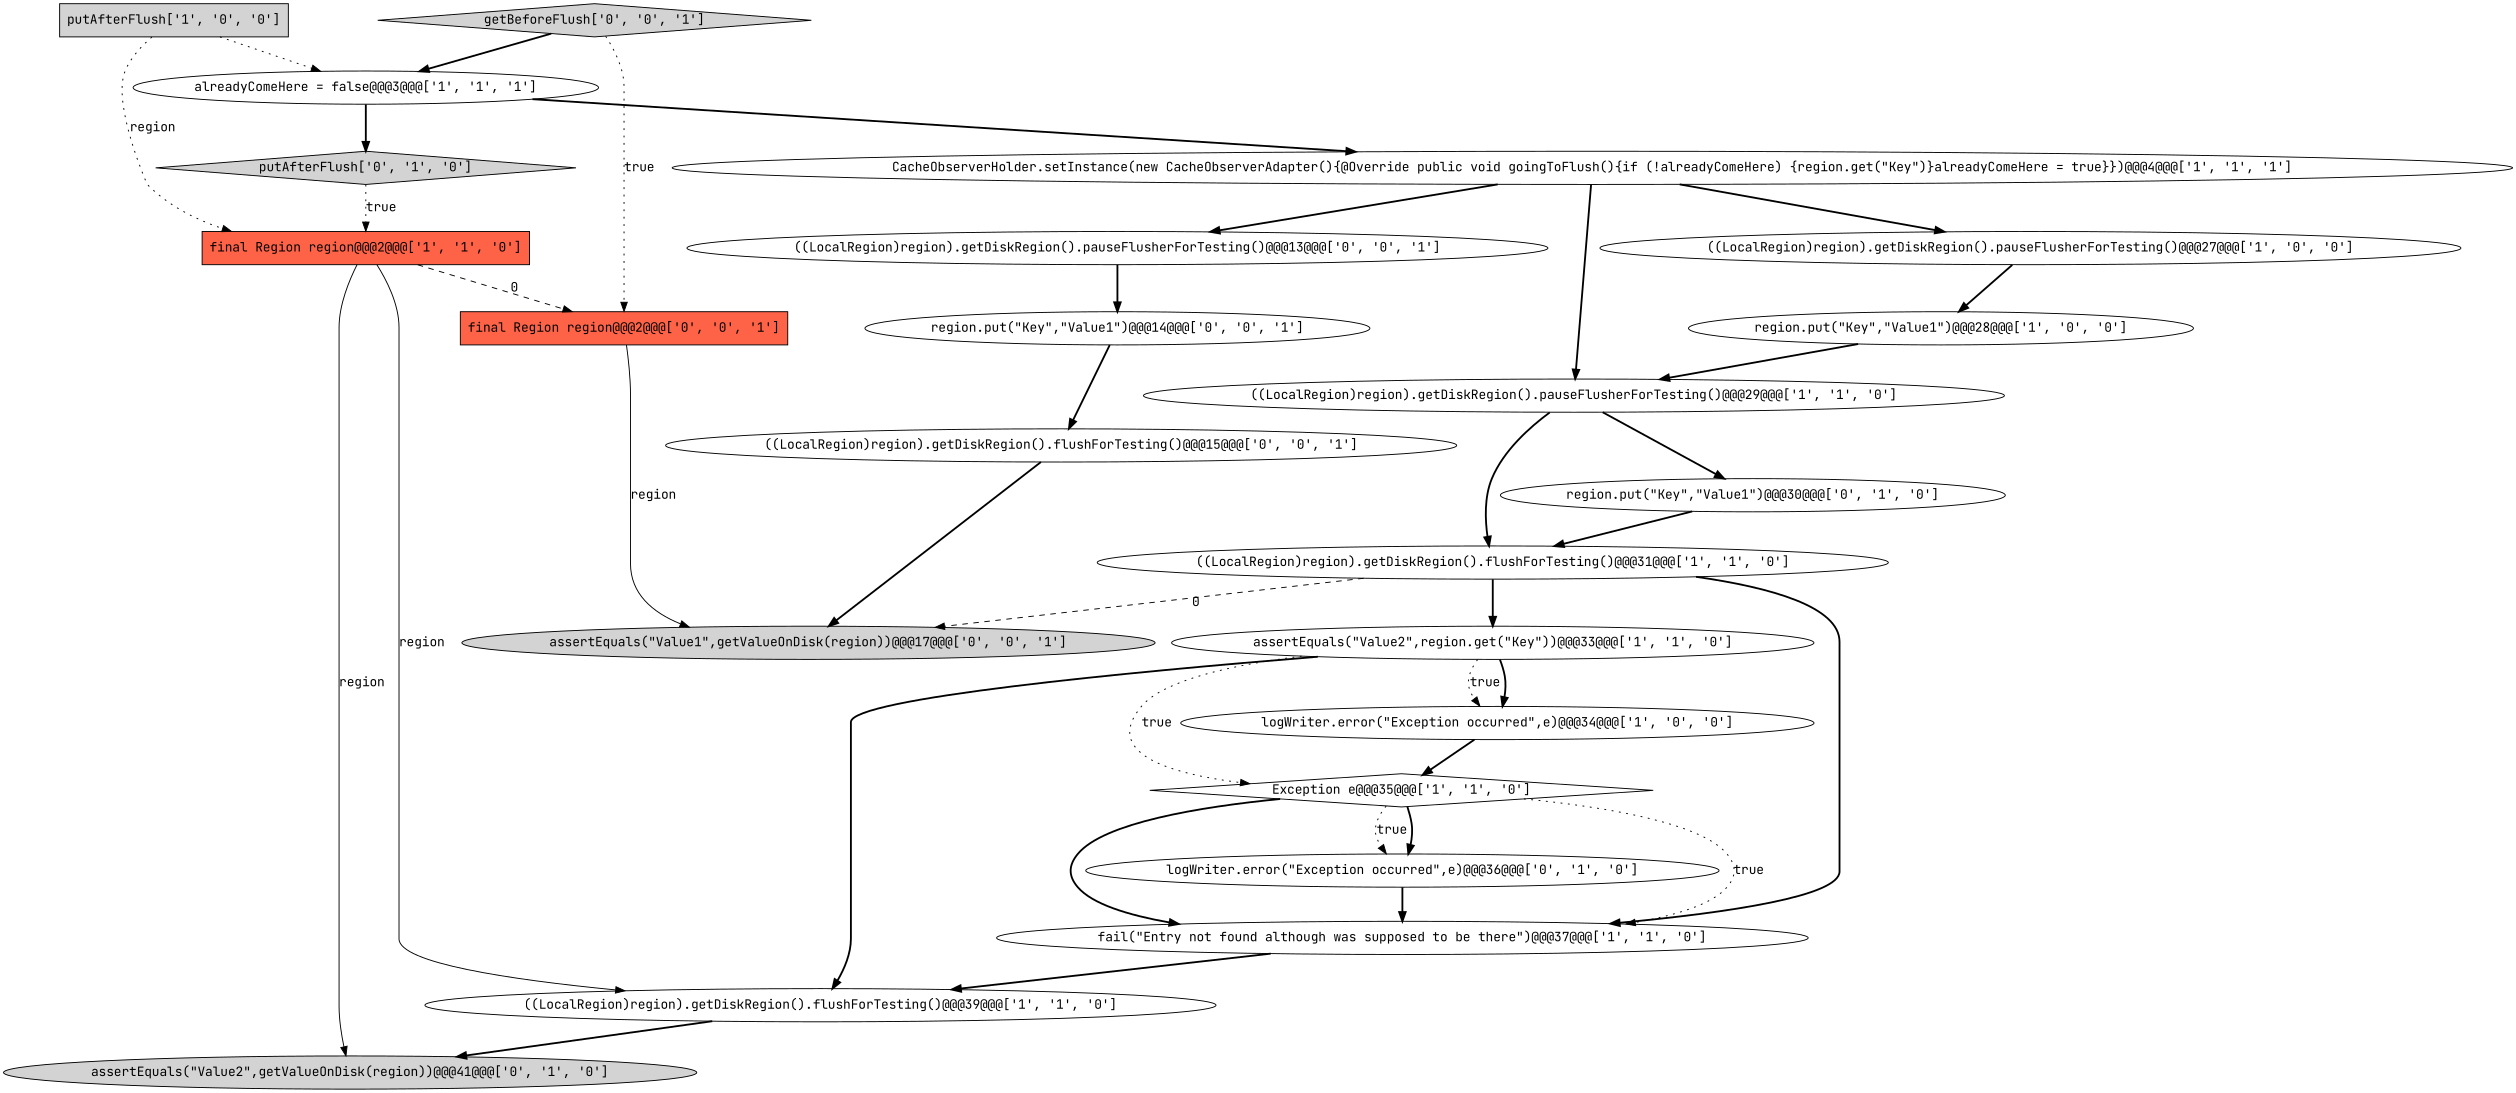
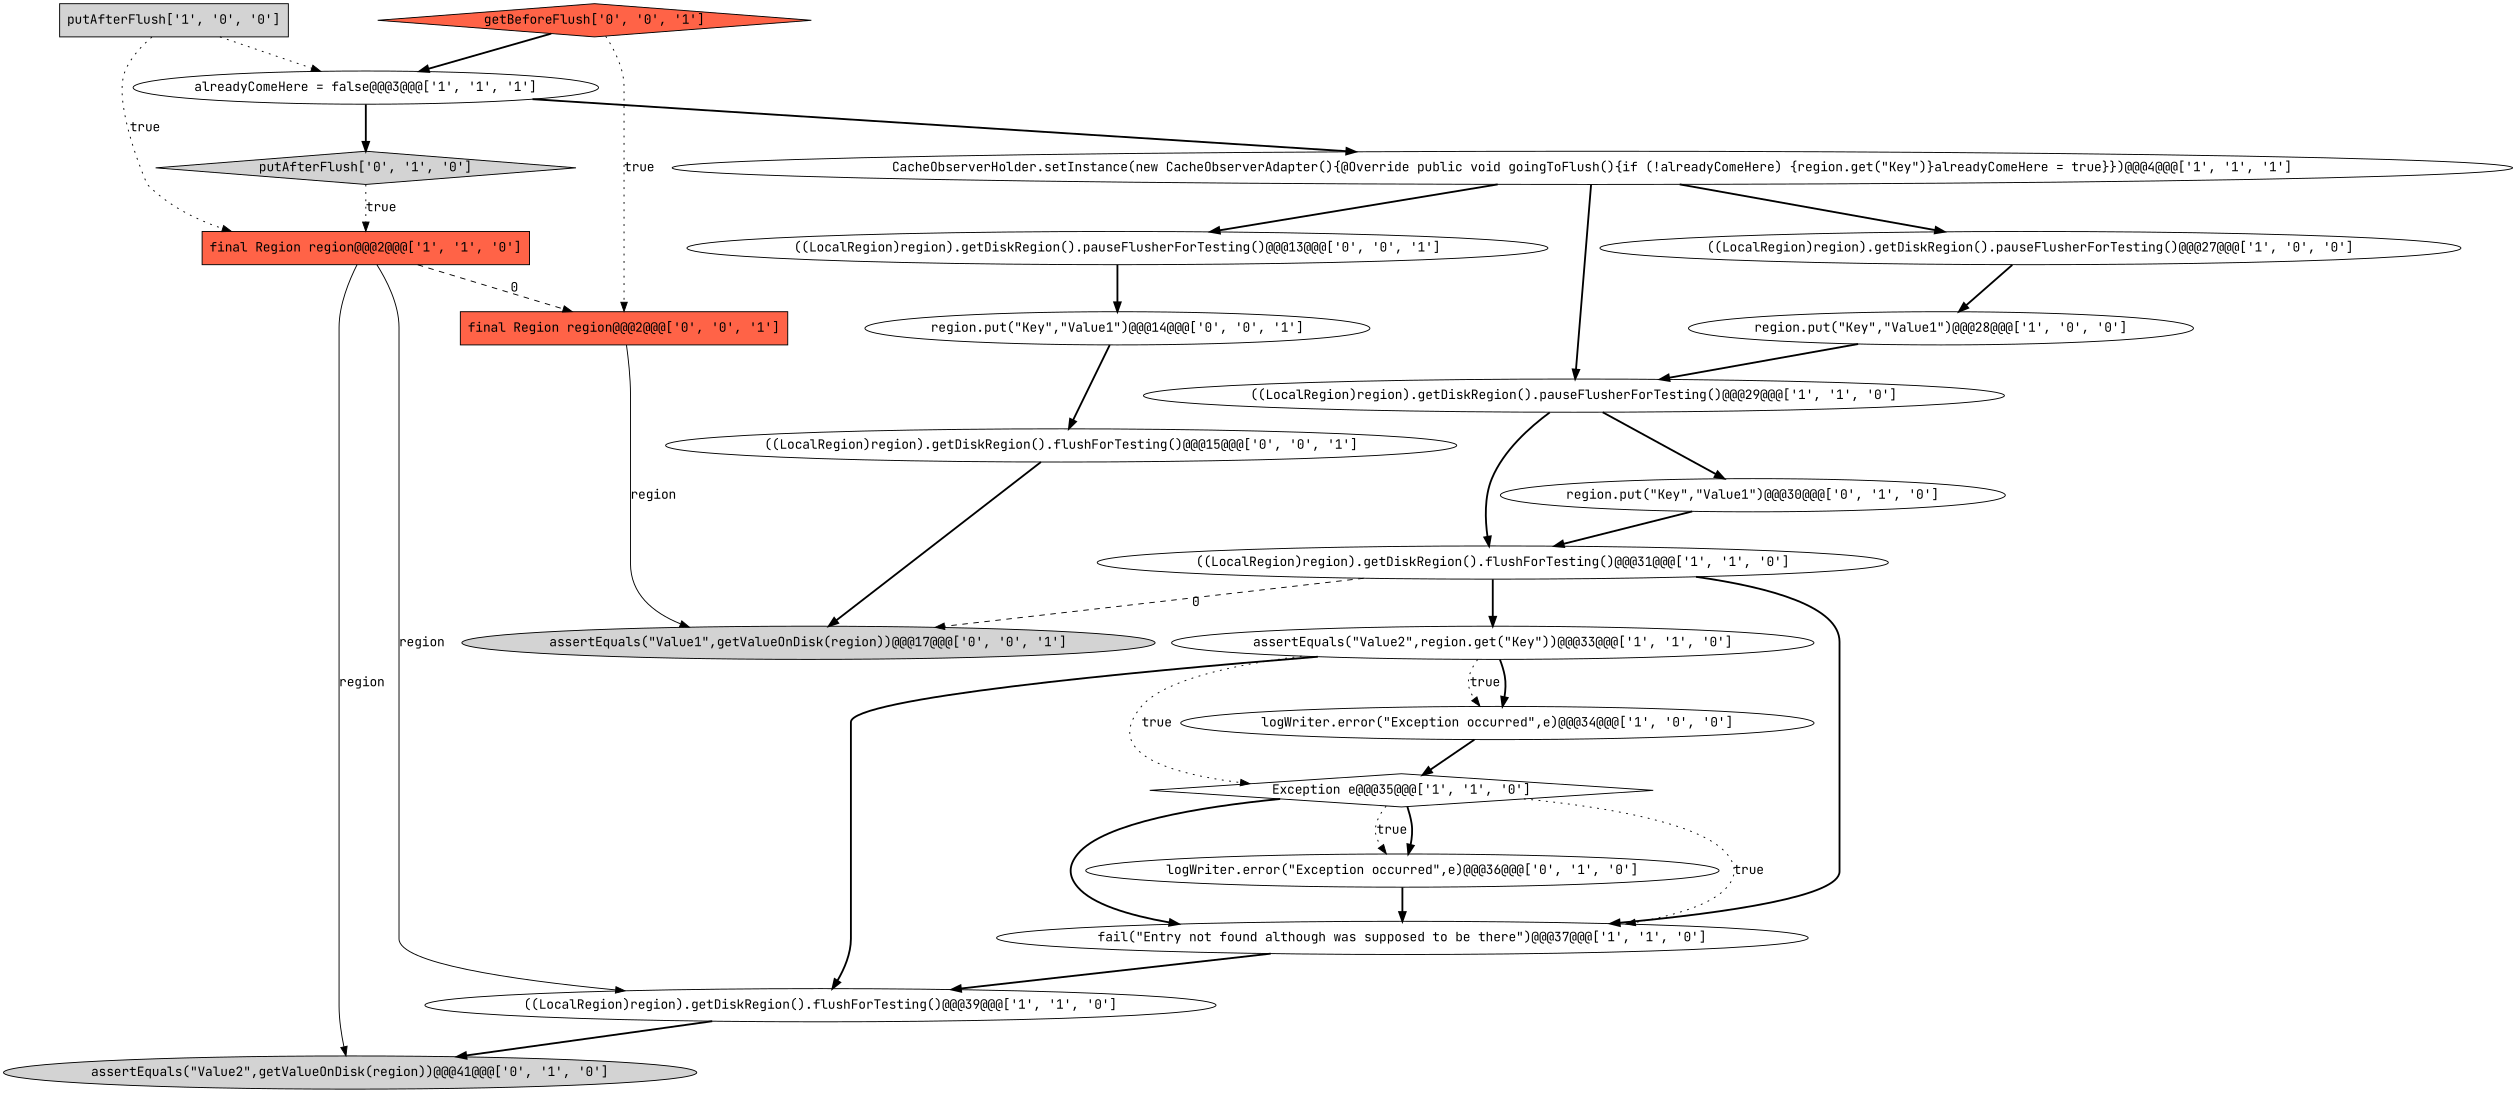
  digraph {
    fontname="JetBrains Mono"
    node [fillcolor=white fontname="JetBrains Mono" shape=ellipse style=filled]
    edge [fontname="JetBrains Mono" style=bold]
    n1 [label="((LocalRegion)region).getDiskRegion().flushForTesting()@@@15@@@['0', '0', '1']"]
    n2 [fillcolor=lightgray label="assertEquals(\"Value1\",getValueOnDisk(region))@@@17@@@['0', '0', '1']"]
    n3 [label="fail(\"Entry not found although was supposed to be there\")@@@37@@@['1', '1', '0']"]
    n4 [label="((LocalRegion)region).getDiskRegion().flushForTesting()@@@39@@@['1', '1', '0']"]
    n5 [fillcolor=lightgray label="assertEquals(\"Value2\",getValueOnDisk(region))@@@41@@@['0', '1', '0']"]
    n6 [label="CacheObserverHolder.setInstance(new CacheObserverAdapter(){@Override public void goingToFlush(){if (!alreadyComeHere) {region.get(\"Key\")}alreadyComeHere = true}})@@@4@@@['1', '1', '1']"]
    n7 [label="((LocalRegion)region).getDiskRegion().pauseFlusherForTesting()@@@13@@@['0', '0', '1']"]
    n8 [label="((LocalRegion)region).getDiskRegion().pauseFlusherForTesting()@@@27@@@['1', '0', '0']"]
    n9 [label="((LocalRegion)region).getDiskRegion().pauseFlusherForTesting()@@@29@@@['1', '1', '0']"]
    n10 [label="region.put(\"Key\",\"Value1\")@@@14@@@['0', '0', '1']"]
    n11 [label="region.put(\"Key\",\"Value1\")@@@28@@@['1', '0', '0']"]
    n12 [label="((LocalRegion)region).getDiskRegion().flushForTesting()@@@31@@@['1', '1', '0']"]
    n13 [label="region.put(\"Key\",\"Value1\")@@@30@@@['0', '1', '0']"]
    n14 [fillcolor=lightgray label="putAfterFlush['1', '0', '0']" shape=box]
    n15 [fillcolor=tomato label="final Region region@@@2@@@['1', '1', '0']" shape=box]
    n16 [label="alreadyComeHere = false@@@3@@@['1', '1', '1']"]
    n17 [fillcolor=tomato label="final Region region@@@2@@@['0', '0', '1']" shape=box]
    n18 [fillcolor=lightgray label="putAfterFlush['0', '1', '0']" shape=diamond]
    n19 [label="Exception e@@@35@@@['1', '1', '0']" shape=diamond]
    n20 [label="logWriter.error(\"Exception occurred\",e)@@@36@@@['0', '1', '0']"]
-   n21 [fillcolor=lightgray label="getBeforeFlush['0', '0', '1']" shape=diamond]
+   n21 [fillcolor=tomato label="getBeforeFlush['0', '0', '1']" shape=diamond]
    n22 [label="assertEquals(\"Value2\",region.get(\"Key\"))@@@33@@@['1', '1', '0']"]
    n23 [label="logWriter.error(\"Exception occurred\",e)@@@34@@@['1', '0', '0']"]
    n1 -> n2
    n3 -> n4
    n4 -> n5
    n6 -> n7
    n6 -> n8
    n6 -> n9
    n7 -> n10
    n8 -> n11
    n9 -> n12
    n9 -> n13
    n10 -> n1
    n11 -> n9
    n12 -> n2 [label=0 style=dashed]
    n12 -> n3
    n12 -> n22
    n13 -> n12
-   n14 -> n15 [label=region style=dotted]
+   n14 -> n15 [label=true style=dotted]
    n14 -> n16 [style=dotted]
    n15 -> n4 [label=region style=solid]
    n15 -> n5 [label=region style=solid]
    n15 -> n17 [label=0 style=dashed]
    n16 -> n6
    n16 -> n18
    n17 -> n2 [label=region style=solid]
    n18 -> n15 [label=true style=dotted]
    n19 -> n3 [label=true style=dotted]
    n19 -> n3
    n19 -> n20
    n19 -> n20 [label=true style=dotted]
    n20 -> n3
    n21 -> n16
    n21 -> n17 [label=true style=dotted]
    n22 -> n4
    n22 -> n19 [label=true style=dotted]
    n22 -> n23
    n22 -> n23 [label=true style=dotted]
    n23 -> n19
  }
